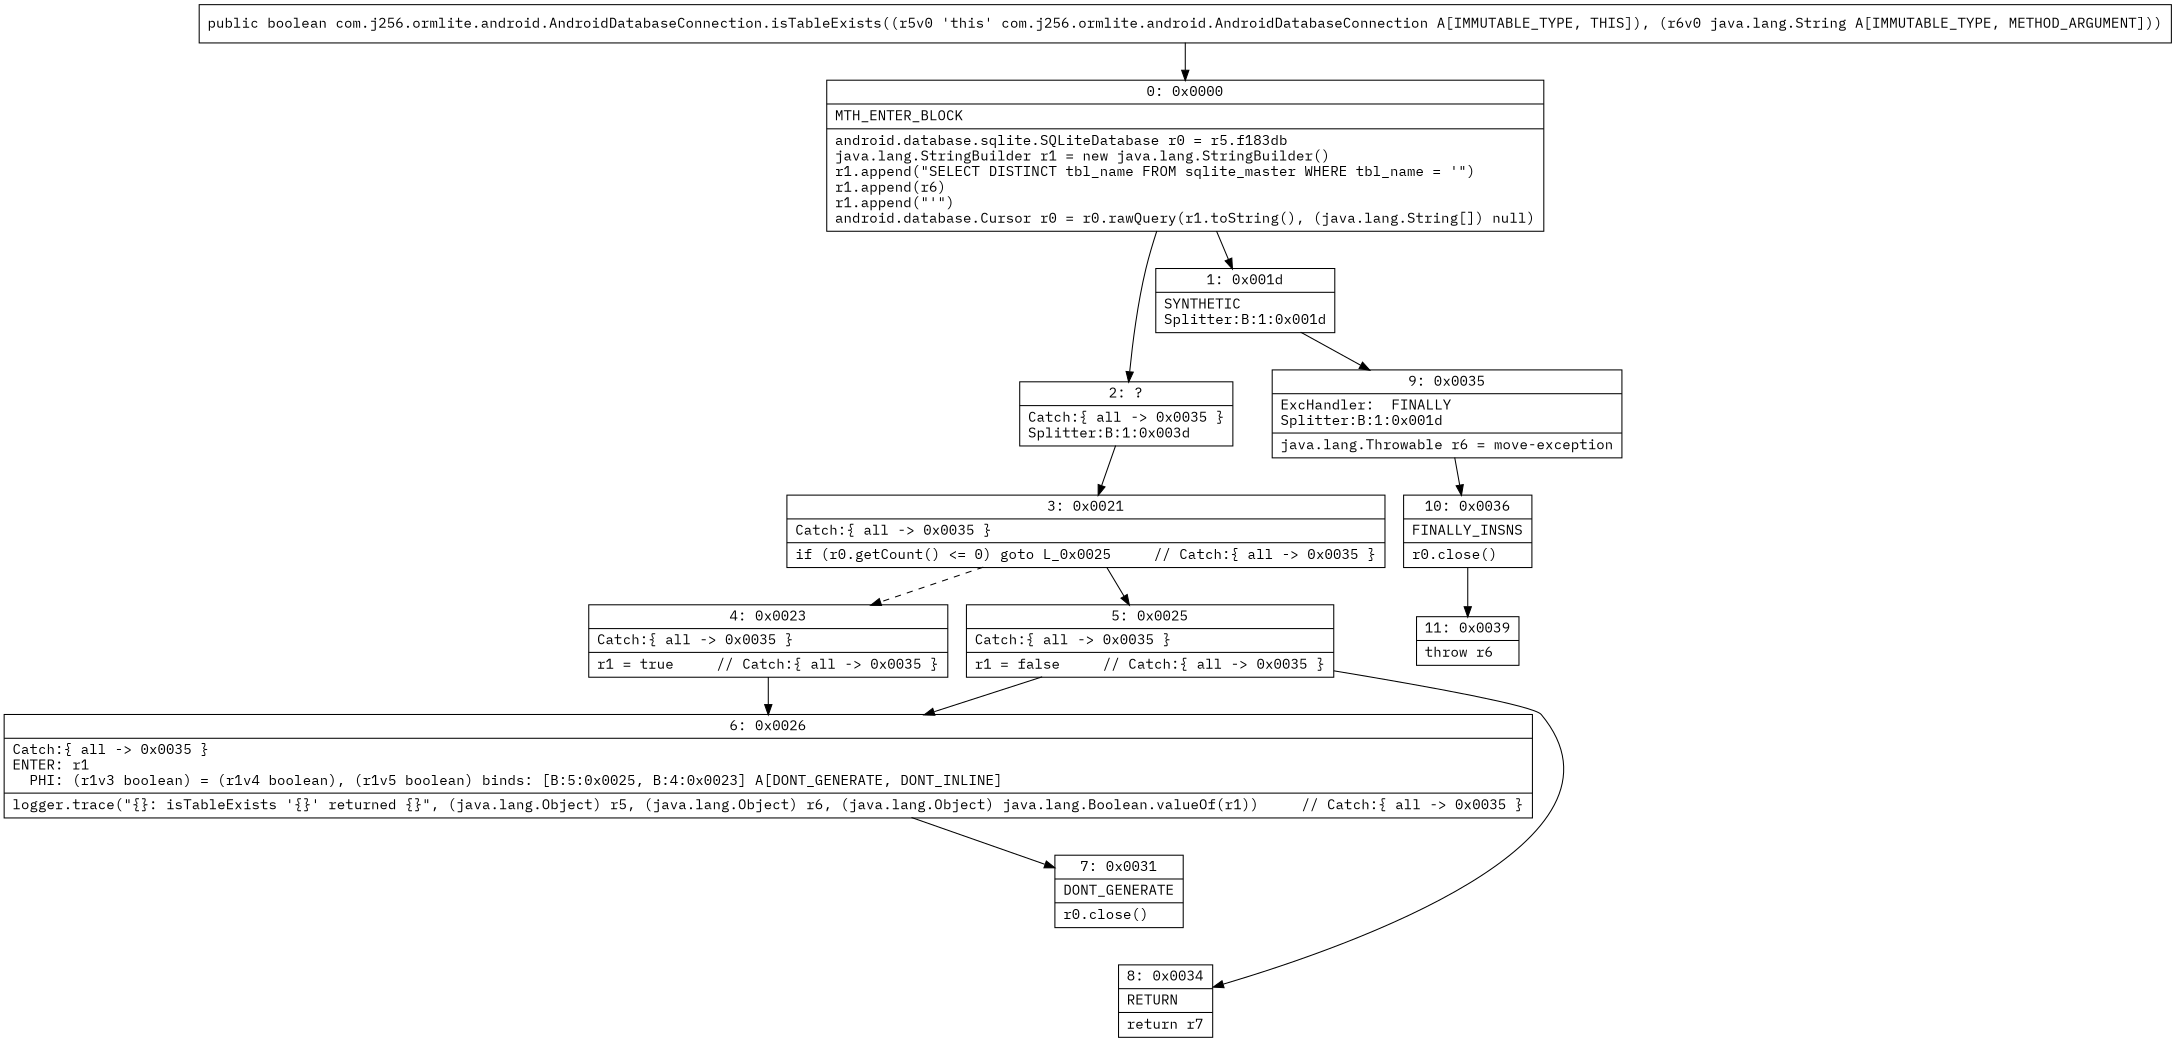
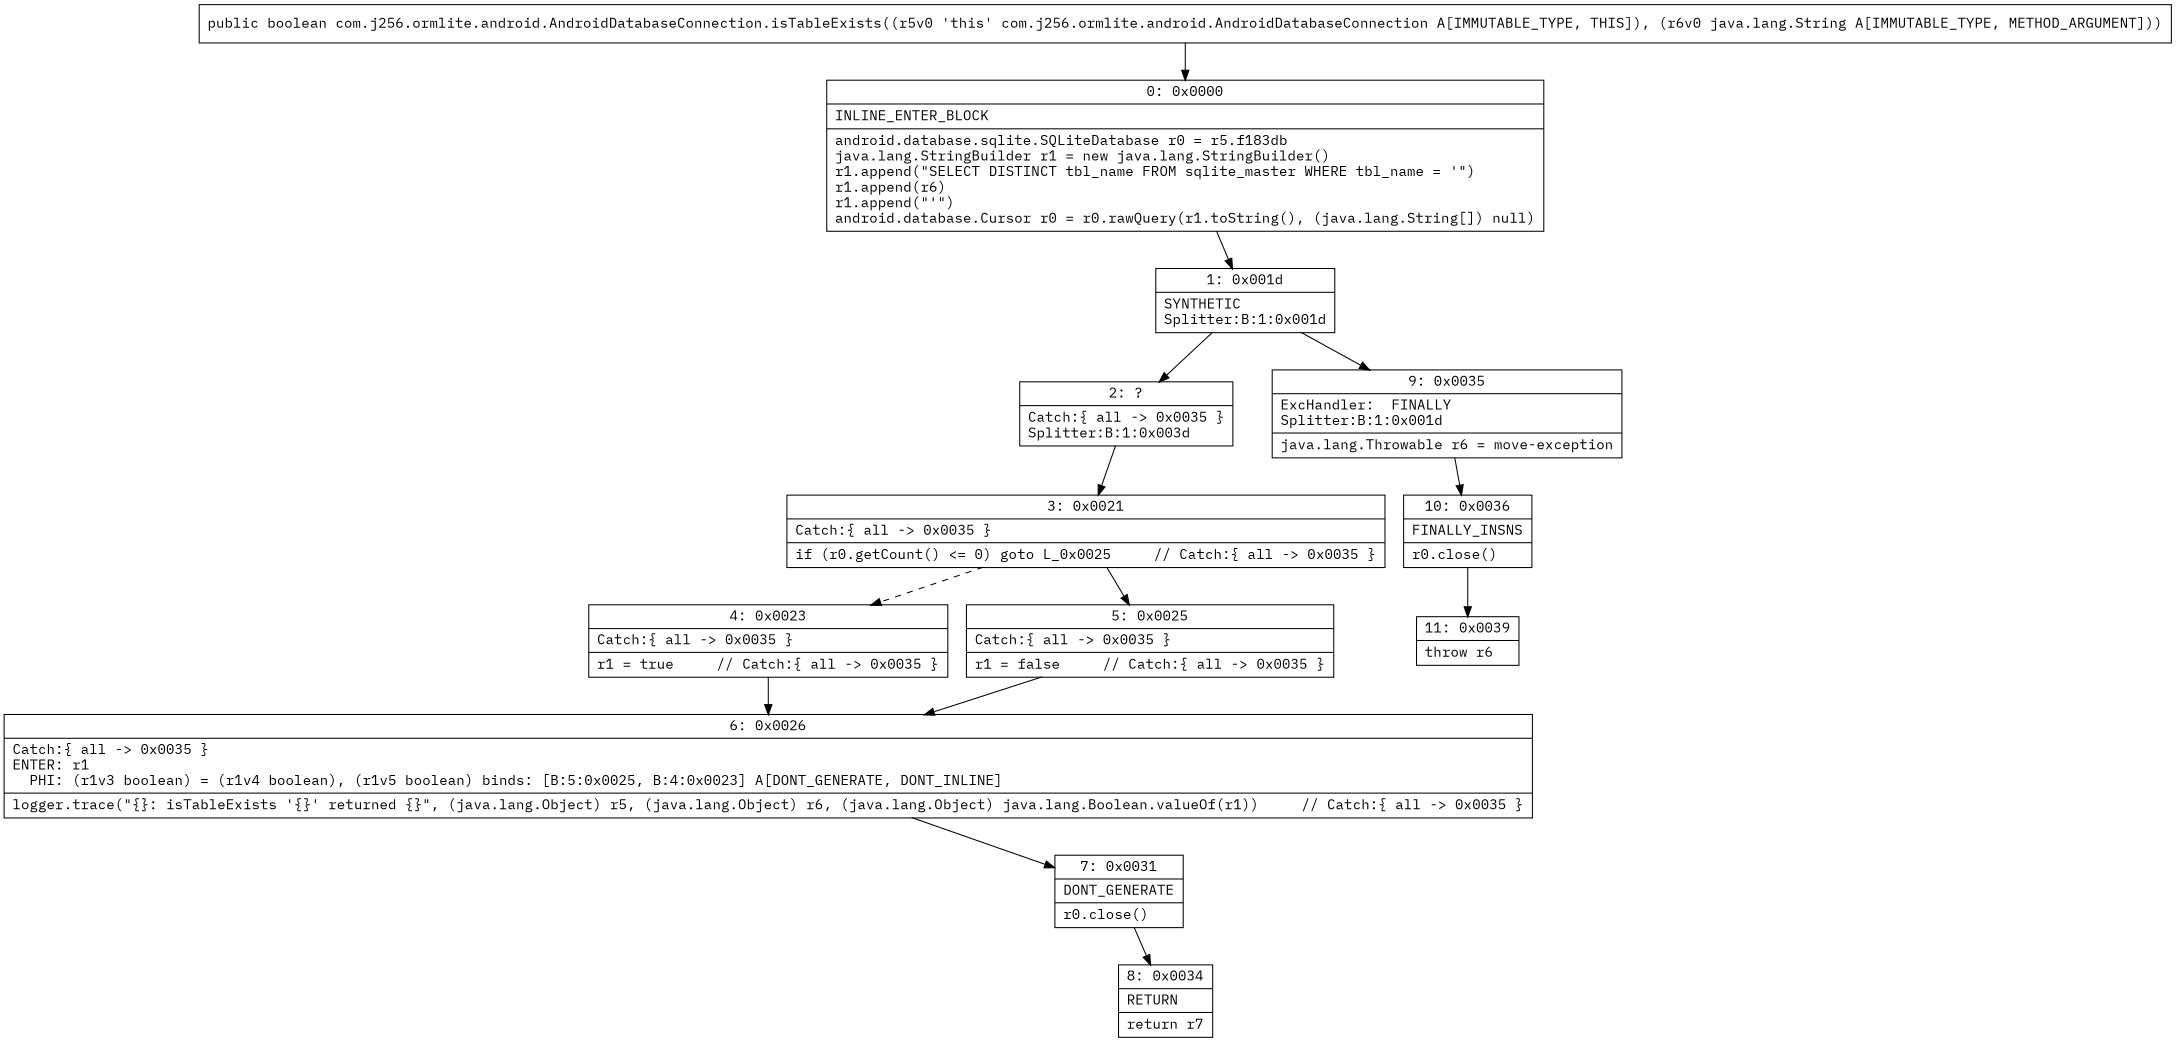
  digraph {
    fontname="IBM Plex Mono"
    node [fontname="IBM Plex Mono" shape=record]
    edge [fontname="IBM Plex Mono"]
-   n1 [label="{0\:\ 0x0000|MTH_ENTER_BLOCK\l|android.database.sqlite.SQLiteDatabase r0 = r5.f183db\ljava.lang.StringBuilder r1 = new java.lang.StringBuilder()\lr1.append(\"SELECT DISTINCT tbl_name FROM sqlite_master WHERE tbl_name = '\")\lr1.append(r6)\lr1.append(\"'\")\landroid.database.Cursor r0 = r0.rawQuery(r1.toString(), (java.lang.String[]) null)\l}"]
+   n1 [label="{0\:\ 0x0000|INLINE_ENTER_BLOCK\l|android.database.sqlite.SQLiteDatabase r0 = r5.f183db\ljava.lang.StringBuilder r1 = new java.lang.StringBuilder()\lr1.append(\"SELECT DISTINCT tbl_name FROM sqlite_master WHERE tbl_name = '\")\lr1.append(r6)\lr1.append(\"'\")\landroid.database.Cursor r0 = r0.rawQuery(r1.toString(), (java.lang.String[]) null)\l}"]
    n2 [label="{1\:\ 0x001d|SYNTHETIC\lSplitter:B:1:0x001d\l}"]
    n3 [label="{2\:\ ?|Catch:\{ all \-\> 0x0035 \}\lSplitter:B:1:0x003d\l}"]
    n4 [label="{9\:\ 0x0035|ExcHandler:  FINALLY\lSplitter:B:1:0x001d\l|java.lang.Throwable r6 = move\-exception\l}"]
    n5 [label="{3\:\ 0x0021|Catch:\{ all \-\> 0x0035 \}\l|if (r0.getCount() \<= 0) goto L_0x0025     \/\/ Catch:\{ all \-\> 0x0035 \}\l}"]
    n6 [label="{10\:\ 0x0036|FINALLY_INSNS\l|r0.close()\l}"]
    n7 [label="{4\:\ 0x0023|Catch:\{ all \-\> 0x0035 \}\l|r1 = true     \/\/ Catch:\{ all \-\> 0x0035 \}\l}"]
    n8 [label="{5\:\ 0x0025|Catch:\{ all \-\> 0x0035 \}\l|r1 = false     \/\/ Catch:\{ all \-\> 0x0035 \}\l}"]
    n9 [label="{6\:\ 0x0026|Catch:\{ all \-\> 0x0035 \}\lENTER: r1 \l  PHI: (r1v3 boolean) = (r1v4 boolean), (r1v5 boolean) binds: [B:5:0x0025, B:4:0x0023] A[DONT_GENERATE, DONT_INLINE]\l|logger.trace(\"\{\}: isTableExists '\{\}' returned \{\}\", (java.lang.Object) r5, (java.lang.Object) r6, (java.lang.Object) java.lang.Boolean.valueOf(r1))     \/\/ Catch:\{ all \-\> 0x0035 \}\l}"]
    n10 [label="{7\:\ 0x0031|DONT_GENERATE\l|r0.close()\l}"]
    n11 [label="{8\:\ 0x0034|RETURN\l|return r7\l}"]
    n12 [label="{11\:\ 0x0039|throw r6\l}"]
    n13 [label="{public boolean com.j256.ormlite.android.AndroidDatabaseConnection.isTableExists((r5v0 'this' com.j256.ormlite.android.AndroidDatabaseConnection A[IMMUTABLE_TYPE, THIS]), (r6v0 java.lang.String A[IMMUTABLE_TYPE, METHOD_ARGUMENT])) }"]
    n1 -> n2
-   n1 -> n3
+   n2 -> n3
    n2 -> n4
    n3 -> n5
    n4 -> n6
    n5 -> n7 [style=dashed]
    n5 -> n8
    n6 -> n12
    n7 -> n9
    n8 -> n9
    n9 -> n10
-   n8 -> n11
+   n10 -> n11
    n13 -> n1
  }
